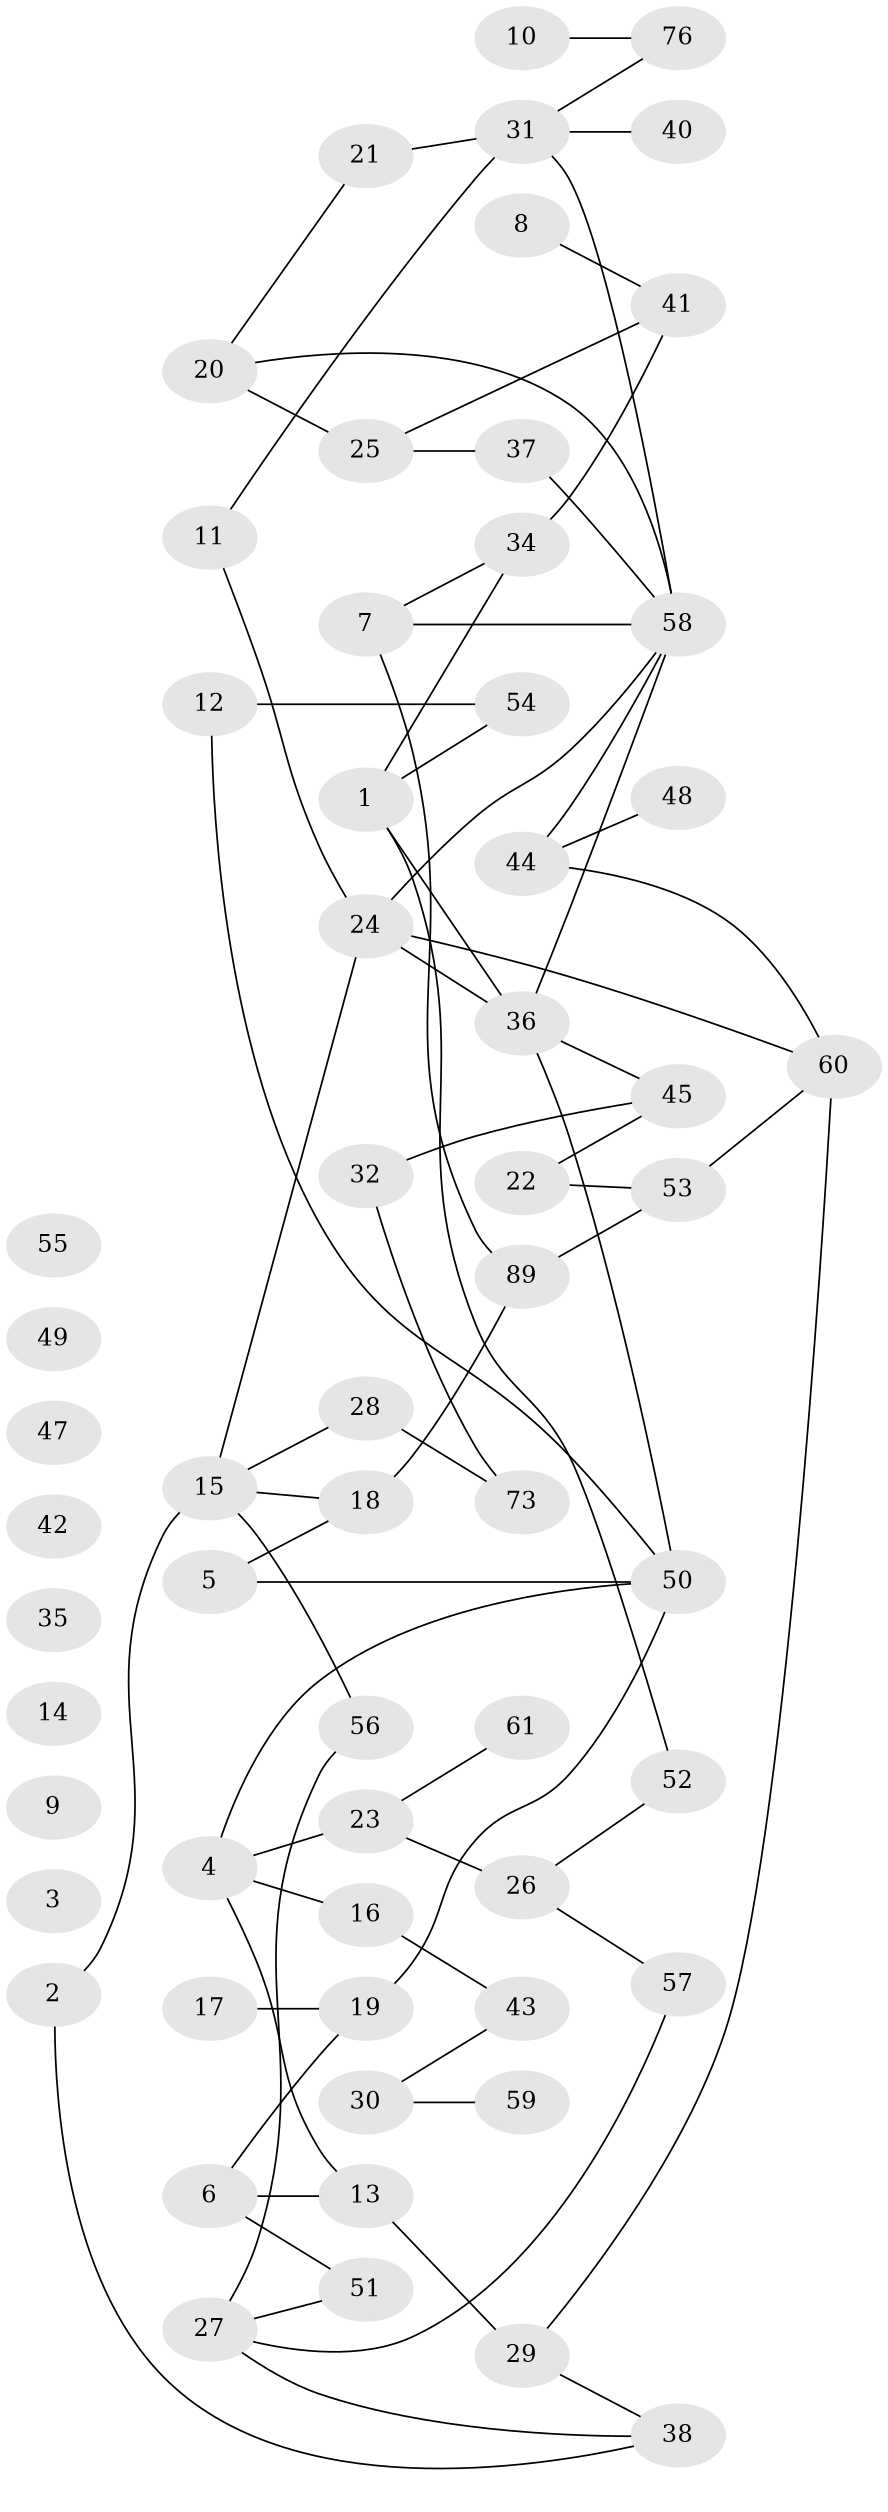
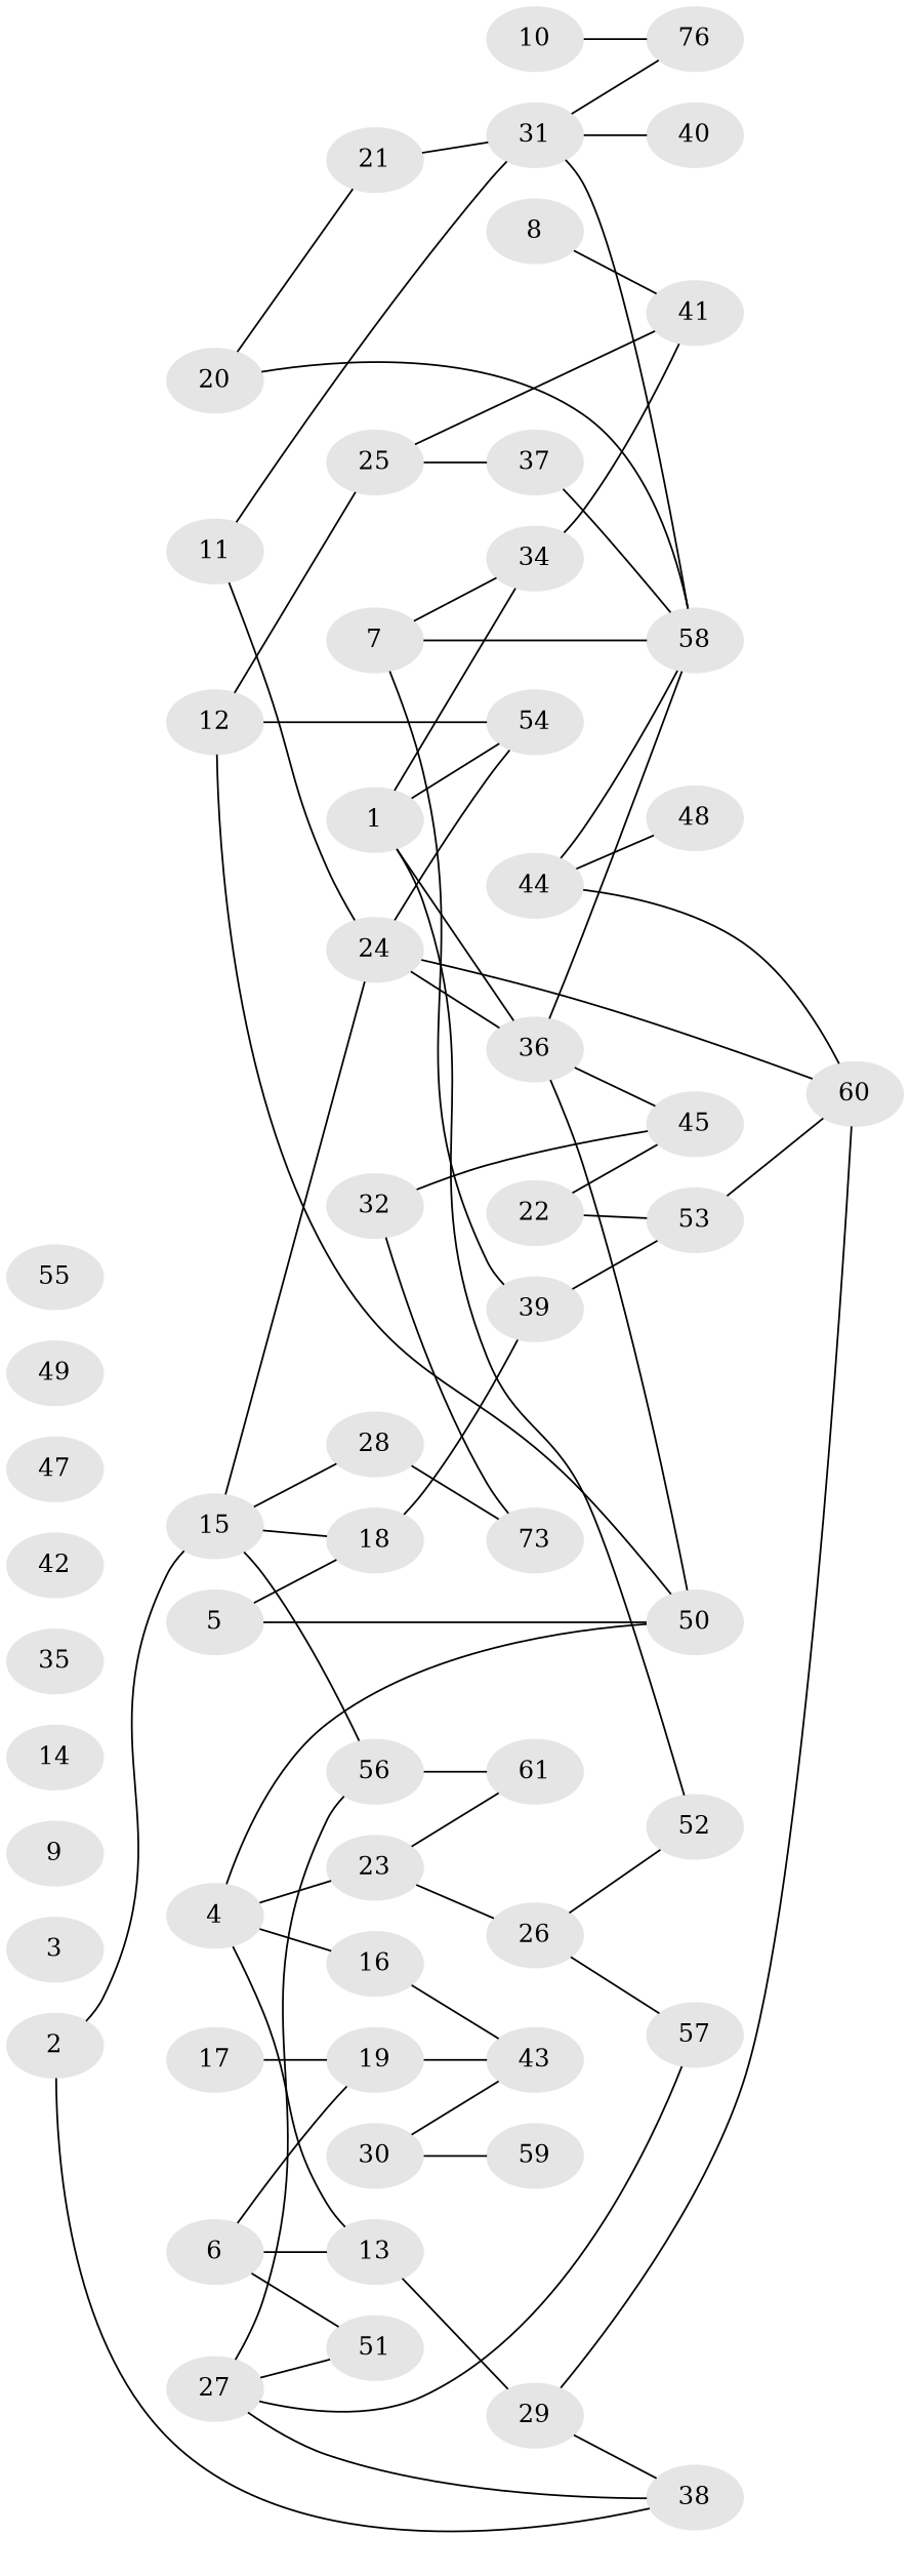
  graph {
    rankdir=LR
    node [color=gray90 style=filled]
    1
    34
    36
    52
    54
    41
    50
    58
    45
    2
    15
    38
    18
    24
    28
    56
    3
    4
    13
    16
    23
    29
    43
    26
    61
    5
-   39 [label=89]
+   39
    6
    51
    19
    7
    53
    8
    9
    n35 [label=76]
    10
    11
    31
    60
    40
    12
    25
    37
    14
    n45 [label=73]
    17
    20
    21
    22
    57
    27
    30
    59
    32
    35
    42
    44
    48
    47
    49
    55
    1 -- 34
    1 -- 36
    1 -- 52
    1 -- 54
    34 -- 41
    36 -- 50
    36 -- 58
    36 -- 45
    2 -- 15
    2 -- 38
    15 -- 18
    15 -- 24
    15 -- 28
    15 -- 56
    18 -- 39
    24 -- 36
-   24 -- 58
+   24 -- 54
    24 -- 60
    28 -- n45
+   56 -- 61
    4 -- 50
    4 -- 13
    4 -- 16
    4 -- 23
    13 -- 29
    16 -- 43
    23 -- 26
    23 -- 61
    29 -- 38
    29 -- 60
    26 -- 52
    26 -- 57
    5 -- 50
    5 -- 18
    39 -- 53
    6 -- 13
    6 -- 51
    6 -- 19
-   19 -- 50
+   19 -- 43
    7 -- 34
    7 -- 58
    7 -- 39
    53 -- 60
    8 -- 41
    10 -- n35
    11 -- 24
    11 -- 31
    31 -- 58
    31 -- n35
    31 -- 40
    12 -- 54
    12 -- 50
-   20 -- 25
+   12 -- 25
    25 -- 41
    25 -- 37
    37 -- 58
    17 -- 19
    20 -- 58
    20 -- 21
    21 -- 31
    22 -- 45
    22 -- 53
    27 -- 38
    27 -- 56
    27 -- 51
    27 -- 57
    30 -- 43
    30 -- 59
    32 -- 45
    32 -- n45
    44 -- 58
    44 -- 60
    44 -- 48
  }
